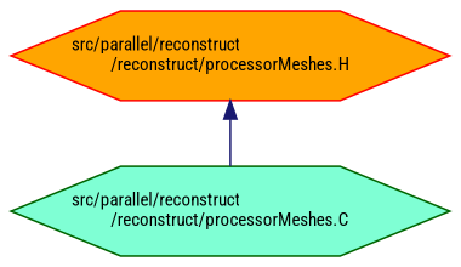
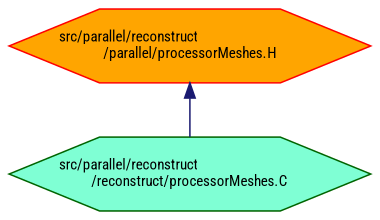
  digraph {
    fontname="Roboto Condensed"
    node [fontname="Roboto Condensed" fontsize=10 shape=hexagon style=filled]
-   n1 [color=red fillcolor=orange fontcolor=black height=0.2 label="src/parallel/reconstruct\l/reconstruct/processorMeshes.H" width=0.4]
+   n1 [color=red fillcolor=orange fontcolor=black height=0.2 label="src/parallel/reconstruct\l/parallel/processorMeshes.H" width=0.4]
    n2 [color=darkgreen height=0.2 label="src/parallel/reconstruct\l/reconstruct/processorMeshes.C" width=0.4 fillcolor=aquamarine]
    n1 -> n2 [color=midnightblue dir=back fontname="Roboto Condensed" fontsize=10 labelfontname=Helvetica labelfontsize=10 style=solid]
  }
